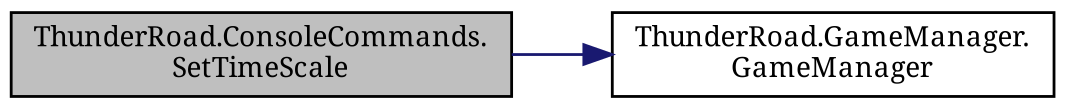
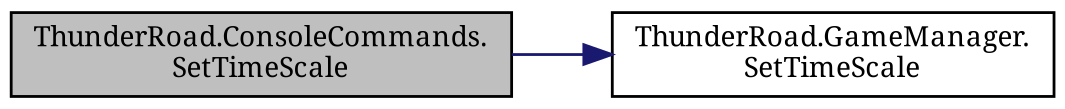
  digraph {
    rankdir=LR
    fontname="Noto Serif"
    node [color=black fontname="Noto Serif" fontsize=10 shape=record style=filled]
    n1 [fillcolor=grey75 fontcolor=black height=0.2 label="ThunderRoad.ConsoleCommands.\lSetTimeScale" width=0.4]
-   n2 [fillcolor=white height=0.2 label="ThunderRoad.GameManager.\lGameManager" width=0.4]
+   n2 [fillcolor=white height=0.2 label="ThunderRoad.GameManager.\lSetTimeScale" width=0.4]
    n1 -> n2 [color=midnightblue fontname="Noto Serif" fontsize=10 labelfontname=Helvetica labelfontsize=10 style=solid]
  }
